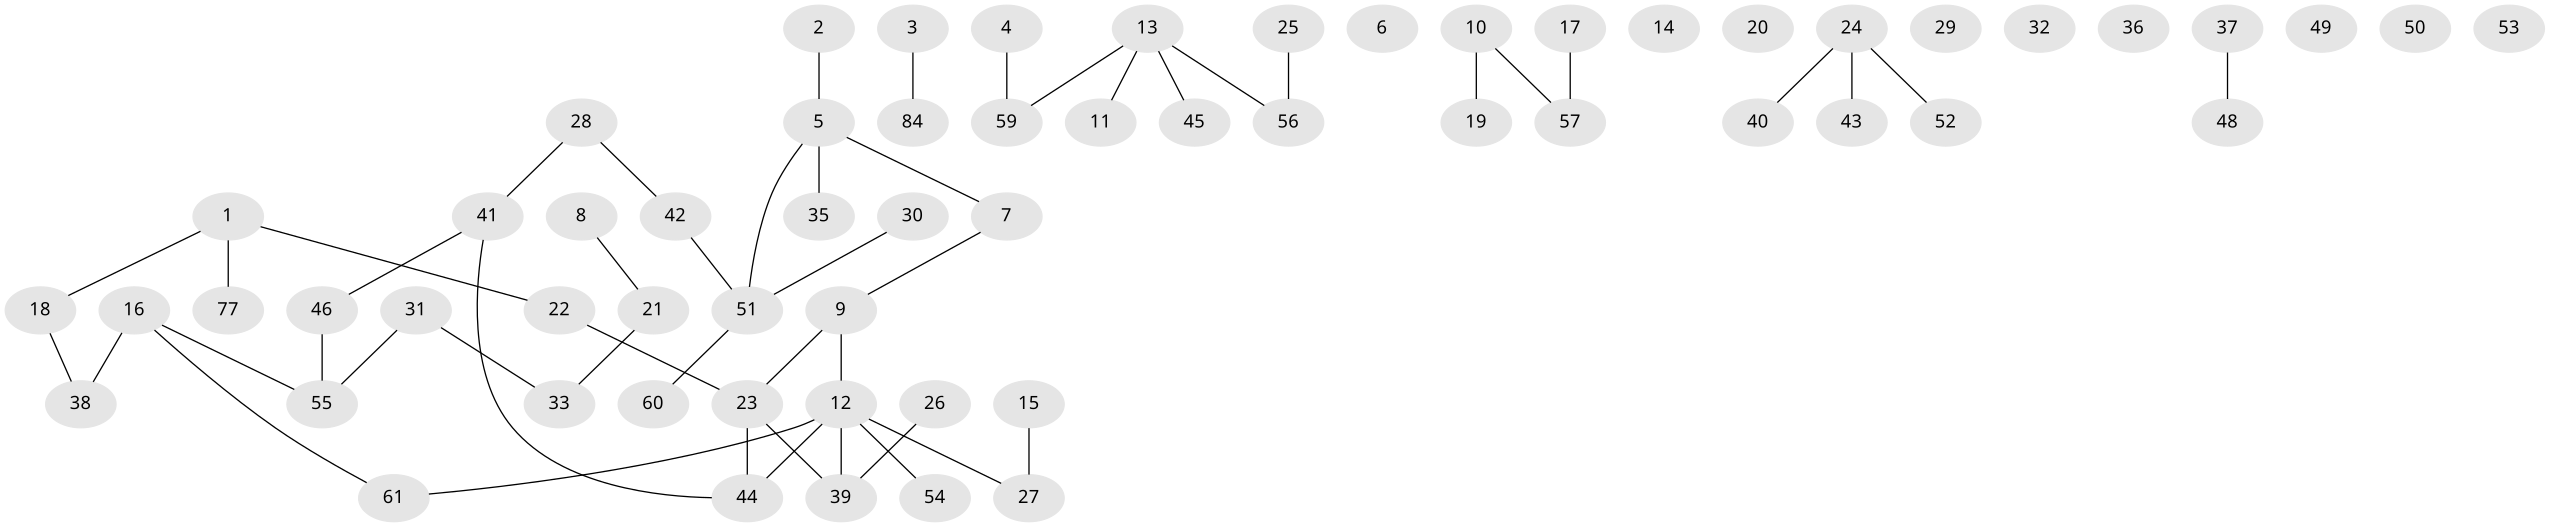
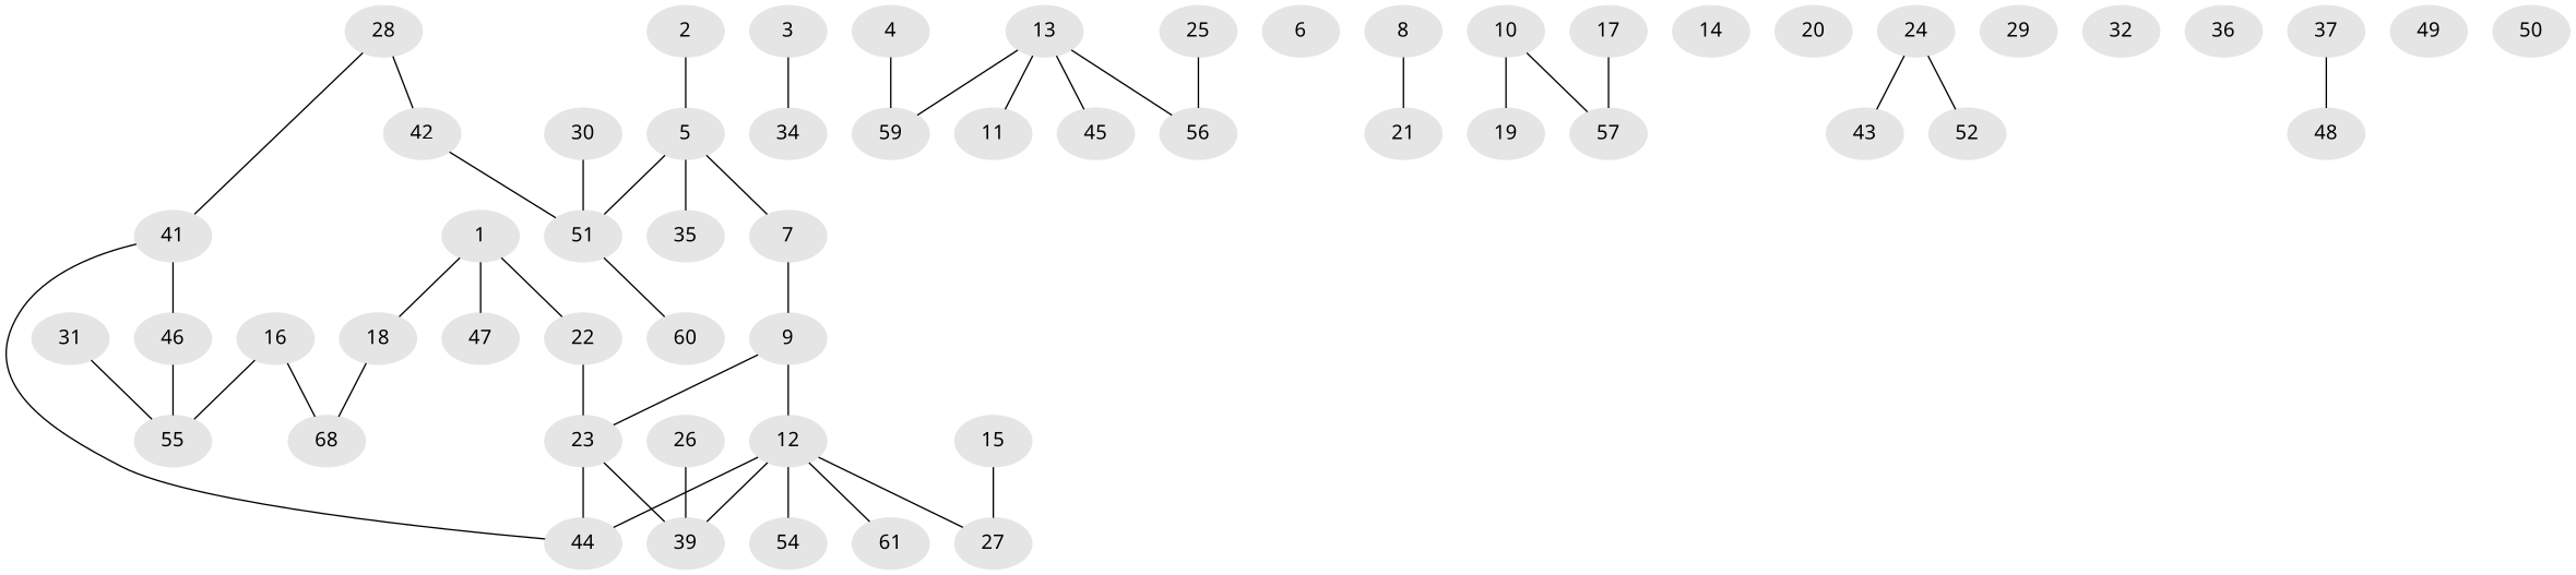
  graph {
    fontname="Noto Sans"
    node [color=gray90 fontname="Noto Sans" style=filled]
    edge [fontname="Noto Sans"]
    1
    18
    22
-   47 [label=77]
-   38
+   47
+   38 [label=68]
    23
    26
    39
    2
    5
    7
    35
    51
    3
-   34 [label=84]
+   34
    4
    59
    9
    60
    6
    12
    8
    21
-   33
    27
    44
    54
    61
    10
    19
    57
    13
    11
    45
    56
    14
    15
    16
    55
    17
    20
    24
-   40
    43
    52
    25
    28
    41
    42
    46
    29
    30
    31
    32
    36
    37
    48
    49
    50
-   53
    1 -- 18
    1 -- 22
    1 -- 47
    18 -- 38
    22 -- 23
    23 -- 39
    23 -- 44
    26 -- 39
    2 -- 5
    5 -- 7
    5 -- 35
    5 -- 51
    7 -- 9
    51 -- 60
    3 -- 34
    4 -- 59
    9 -- 23
    9 -- 12
    12 -- 39
    12 -- 27
    12 -- 44
    12 -- 54
    12 -- 61
    8 -- 21
-   21 -- 33
    10 -- 19
    10 -- 57
    13 -- 59
    13 -- 11
    13 -- 45
    13 -- 56
    15 -- 27
    16 -- 38
-   16 -- 61
    16 -- 55
    17 -- 57
-   24 -- 40
    24 -- 43
    24 -- 52
    25 -- 56
    28 -- 41
    28 -- 42
    41 -- 44
    41 -- 46
    42 -- 51
    46 -- 55
    30 -- 51
-   31 -- 33
    31 -- 55
    37 -- 48
  }
